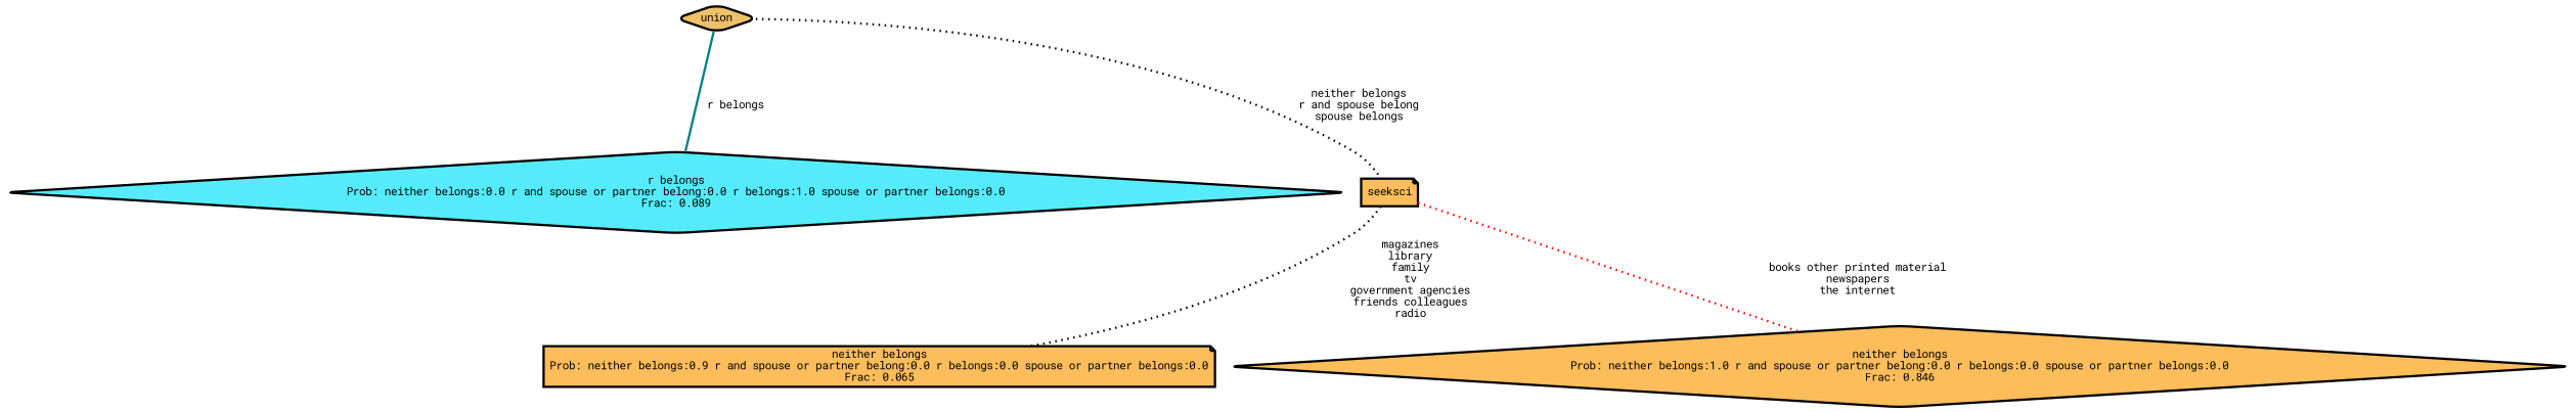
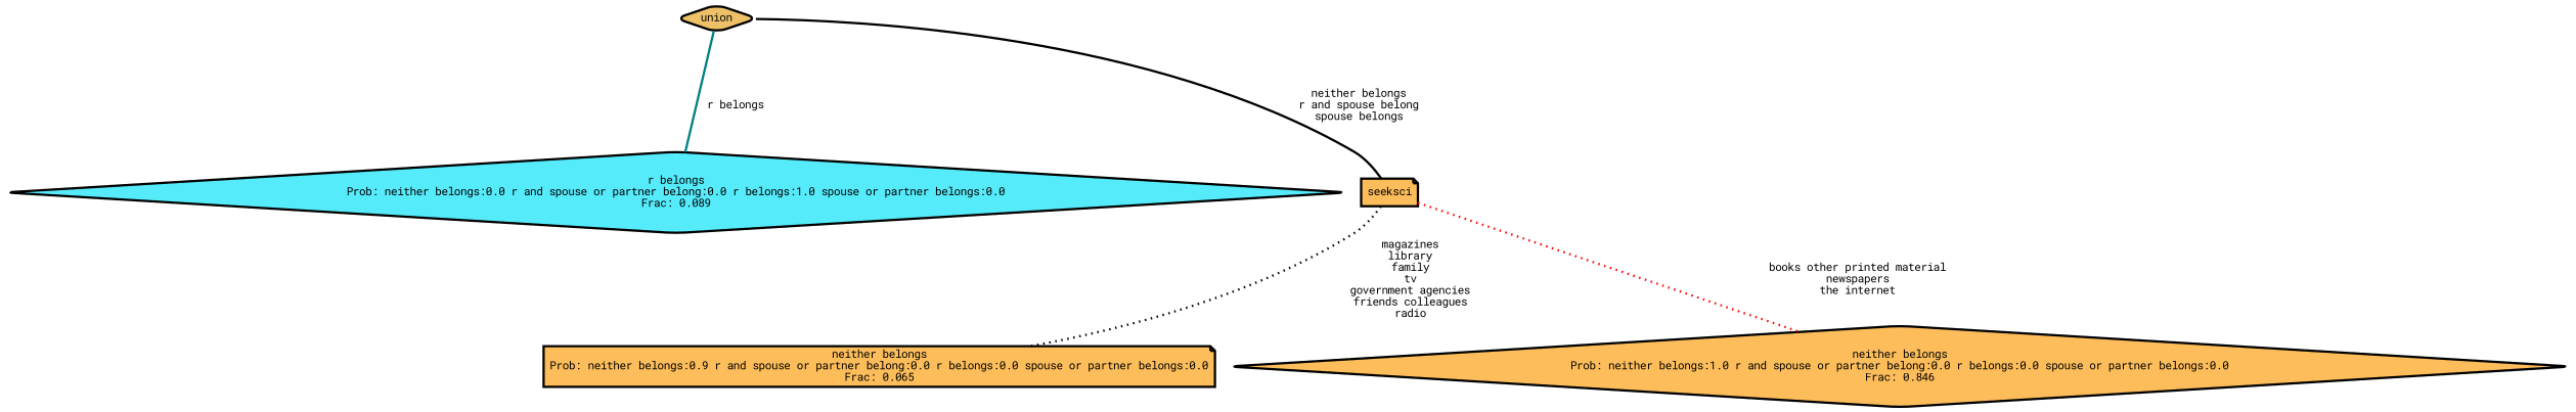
  graph {
    ranksep="0 equally"
    splines=straight
    fontname="Roboto Mono"
    node [color=black fillcolor="#fdbd5b" fontcolor=black fontname="Roboto Mono" penwidth=3 shape=diamond style="filled, rounded"]
    edge [color=black fontname="Roboto Mono" penwidth=3 style=bold]
    n1 [fillcolor="#55ebfa" label="r belongs\nProb: neither belongs:0.0 r and spouse or partner belong:0.0 r belongs:1.0 spouse or partner belongs:0.0\nFrac: 0.089"]
    n2 [fillcolor="#eec169" label=union]
    n3 [label=seeksci shape=note]
    n4 [label="neither belongs\nProb: neither belongs:0.9 r and spouse or partner belong:0.0 r belongs:0.0 spouse or partner belongs:0.0\nFrac: 0.065" shape=note]
    n5 [label="neither belongs\nProb: neither belongs:1.0 r and spouse or partner belong:0.0 r belongs:0.0 spouse or partner belongs:0.0\nFrac: 0.846"]
    subgraph sub_1 {
      rank=same
    }
    n2 -- n1 [color=teal label=" r belongs"]
-   n2 -- n3 [label=" neither belongs\n r and spouse belong\n spouse belongs" style=dotted]
+   n2 -- n3 [label=" neither belongs\n r and spouse belong\n spouse belongs"]
    n3 -- n4 [label=" magazines\n library\n family\n tv\n government agencies\n friends colleagues\n radio" style=dotted]
    n3 -- n5 [color=red label=" books other printed material\n newspapers\n the internet" style=dotted]
  }
